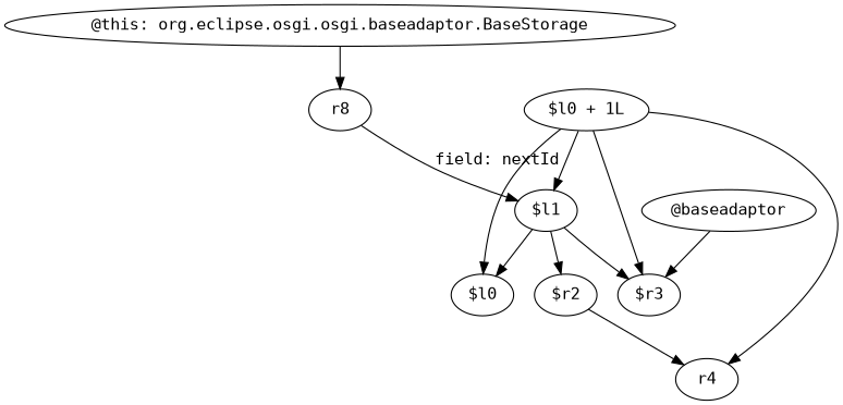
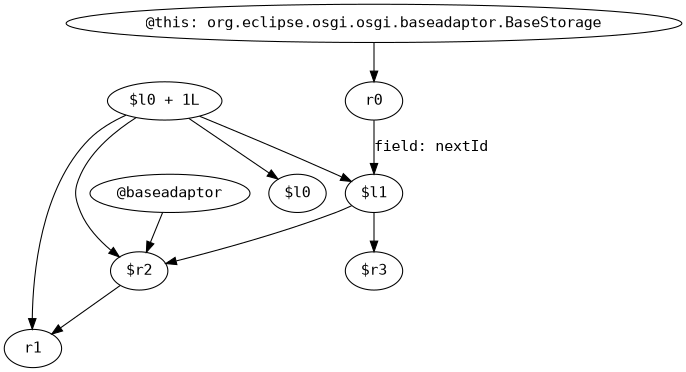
  digraph {
    fontname="DejaVu Sans Mono"
    node [fontname="DejaVu Sans Mono"]
    edge [fontname="DejaVu Sans Mono"]
    n1 [label="@this: org.eclipse.osgi.osgi.baseadaptor.BaseStorage"]
-   n2 [label=r8]
+   n2 [label=r0]
    n3 [label="$l1"]
    n4 [label="$r2"]
    n5 [label="$l0"]
    n6 [label="$r3"]
-   n7 [label=r4]
+   n7 [label=r1]
    n8 [label="$l0 + 1L"]
    n9 [label="@baseadaptor"]
    n1 -> n2
    n2 -> n3 [label="field: nextId"]
    n3 -> n4
-   n3 -> n5
    n3 -> n6
    n4 -> n7
    n8 -> n3
-   n8 -> n6
+   n8 -> n4
    n8 -> n5
    n8 -> n7
-   n9 -> n6
+   n9 -> n4
  }
